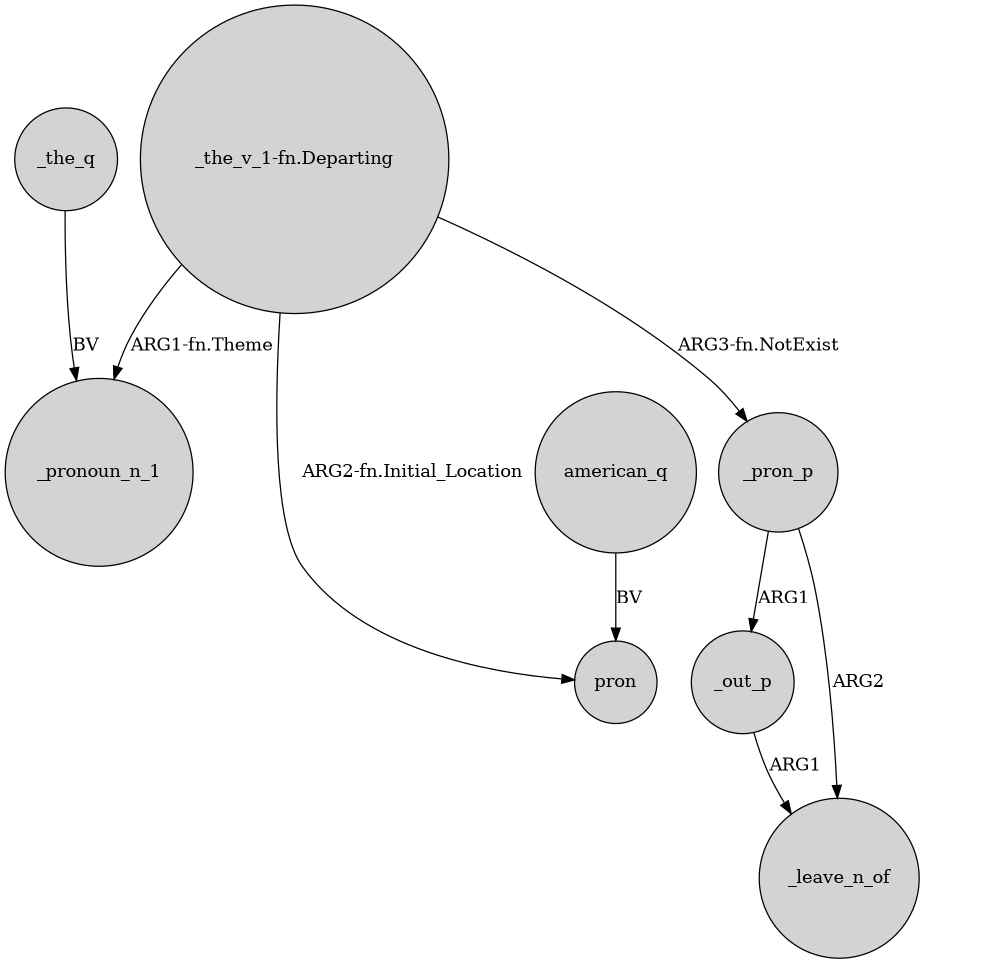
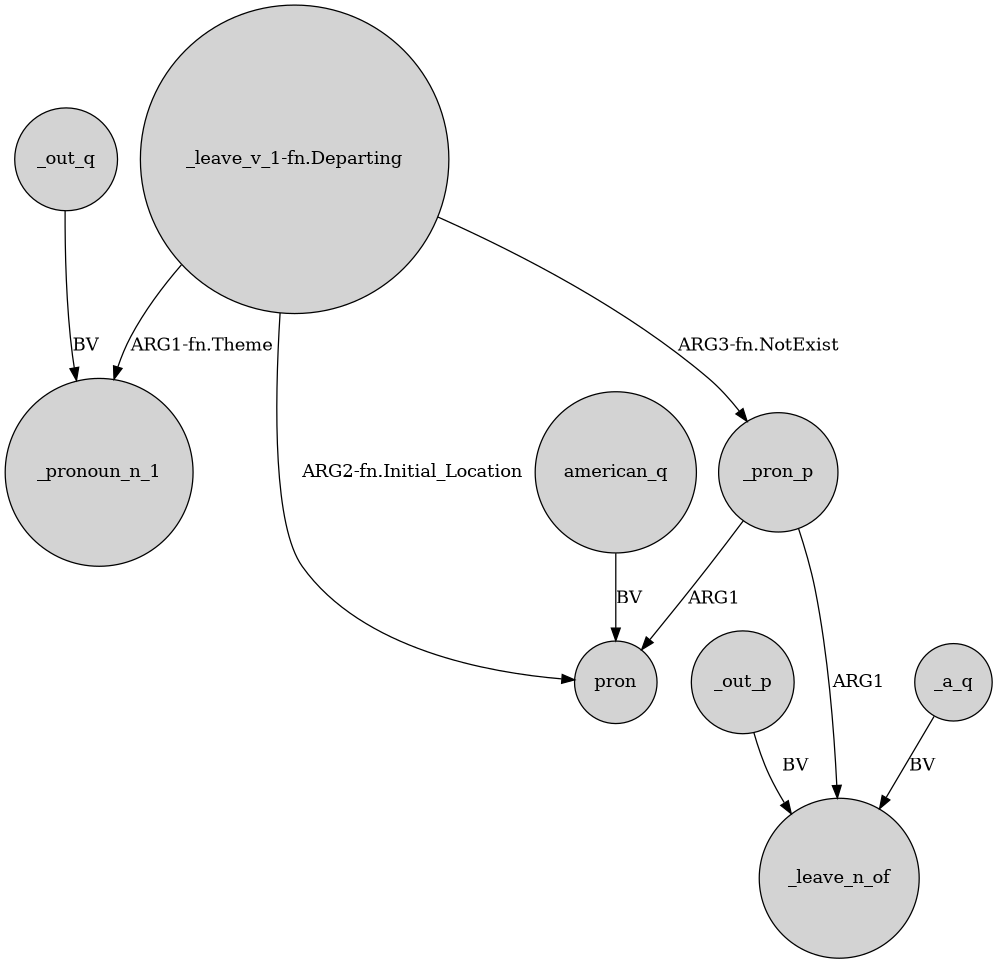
  digraph {
    node [shape=circle style=filled]
    n1 [label=_pronoun_n_1]
-   _the_q
+   _the_q [label=_out_q]
    n3 [label=_leave_n_of]
    _out_p
-   "_leave_v_1-fn.Departing" [label="_the_v_1-fn.Departing"]
+   "_leave_v_1-fn.Departing"
    pron
    n7 [label=_pron_p]
+   _a_q
    n9 [label=american_q]
    _the_q -> n1 [label=BV]
-   _out_p -> n3 [label=ARG1]
+   _out_p -> n3 [label=BV]
    "_leave_v_1-fn.Departing" -> n1 [label="ARG1-fn.Theme"]
    "_leave_v_1-fn.Departing" -> pron [label="ARG2-fn.Initial_Location"]
    "_leave_v_1-fn.Departing" -> n7 [label="ARG3-fn.NotExist"]
-   n7 -> n3 [label=ARG2]
-   n7 -> _out_p [label=ARG1]
+   n7 -> n3 [label=ARG1]
+   n7 -> pron [label=ARG1]
+   _a_q -> n3 [label=BV]
    n9 -> pron [label=BV]
  }
